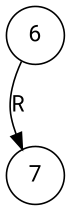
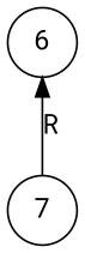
  digraph {
    fontname="Roboto Mono"
    node [shape=circle fontname="Roboto Mono"]
    n1 [label=6]
    n2 [label=7]
-   n1 -> n2 [label=R fontname="Roboto Mono"]
+   n2 -> n1 [label=R fontname="Roboto Mono"]
  }
